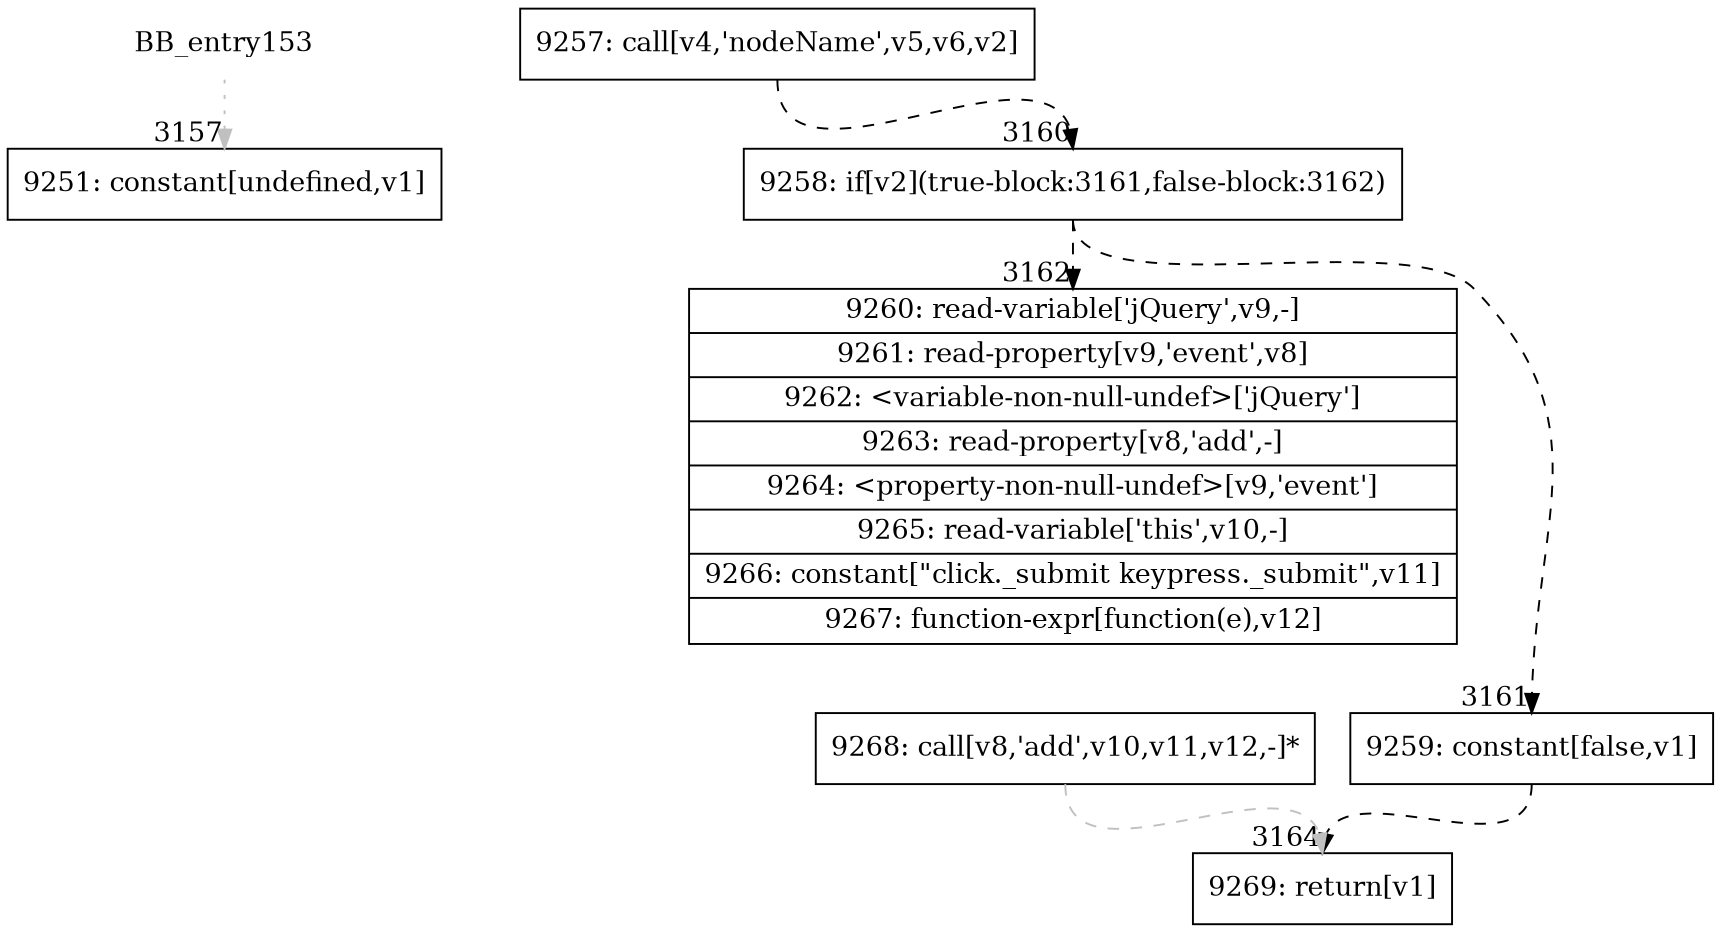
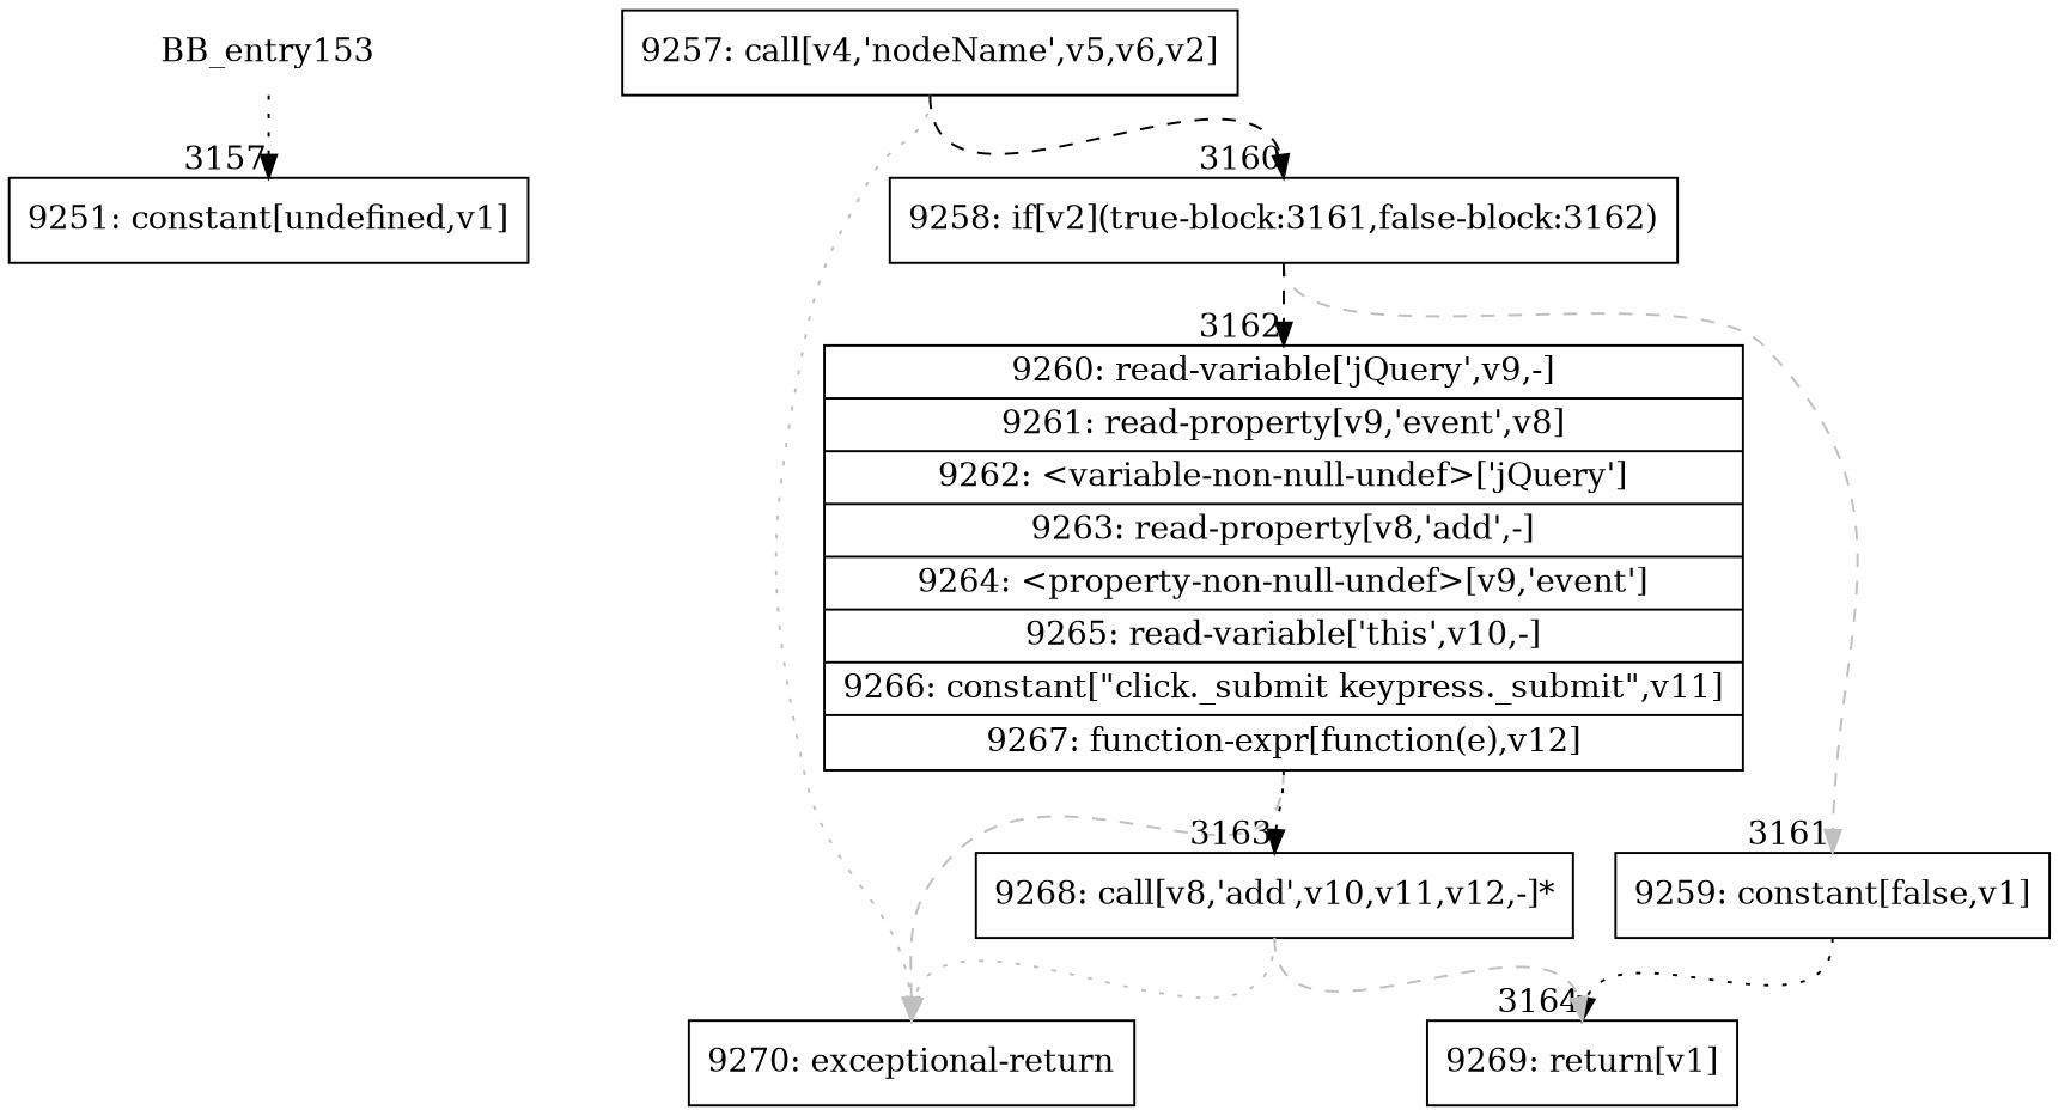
  digraph {
    rankdir=TD
    node [shape=record]
    edge [headport=n style=dotted tailport=s]
    n1 [label=BB_entry153 shape=none]
    n2 [label="{9251: constant[undefined,v1]}"]
    n3 [label="{9257: call[v4,'nodeName',v5,v6,v2]}"]
+   n4 [label="{9270: exceptional-return}"]
    n5 [label="{9258: if[v2](true-block:3161,false-block:3162)}"]
    n6 [label="{9259: constant[false,v1]}"]
    n7 [label="{9260: read-variable['jQuery',v9,-]|9261: read-property[v9,'event',v8]|9262: \<variable-non-null-undef\>['jQuery']|9263: read-property[v8,'add',-]|9264: \<property-non-null-undef\>[v9,'event']|9265: read-variable['this',v10,-]|9266: constant[\"click._submit keypress._submit\",v11]|9267: function-expr[function(e),v12]}"]
    n8 [label="{9269: return[v1]}"]
    n9 [label="{9268: call[v8,'add',v10,v11,v12,-]*}"]
-   n1 -> n2 [headlabel="    3157" color=gray]
+   n1 -> n2 [headlabel="    3157"]
+   n3 -> n4 [color=gray]
    n3 -> n5 [headlabel="      3160" style=dashed]
-   n5 -> n6 [headlabel="      3161" style=dashed]
+   n5 -> n6 [headlabel="      3161" style=dashed color=gray]
    n5 -> n7 [headlabel="      3162" style=dashed]
-   n6 -> n8 [headlabel="      3164" style=dashed]
+   n6 -> n8 [headlabel="      3164"]
+   n7 -> n4 [color=gray style=dashed]
+   n7 -> n9 [headlabel="      3163"]
+   n9 -> n4 [color=gray]
    n9 -> n8 [color=gray style=dashed]
  }
